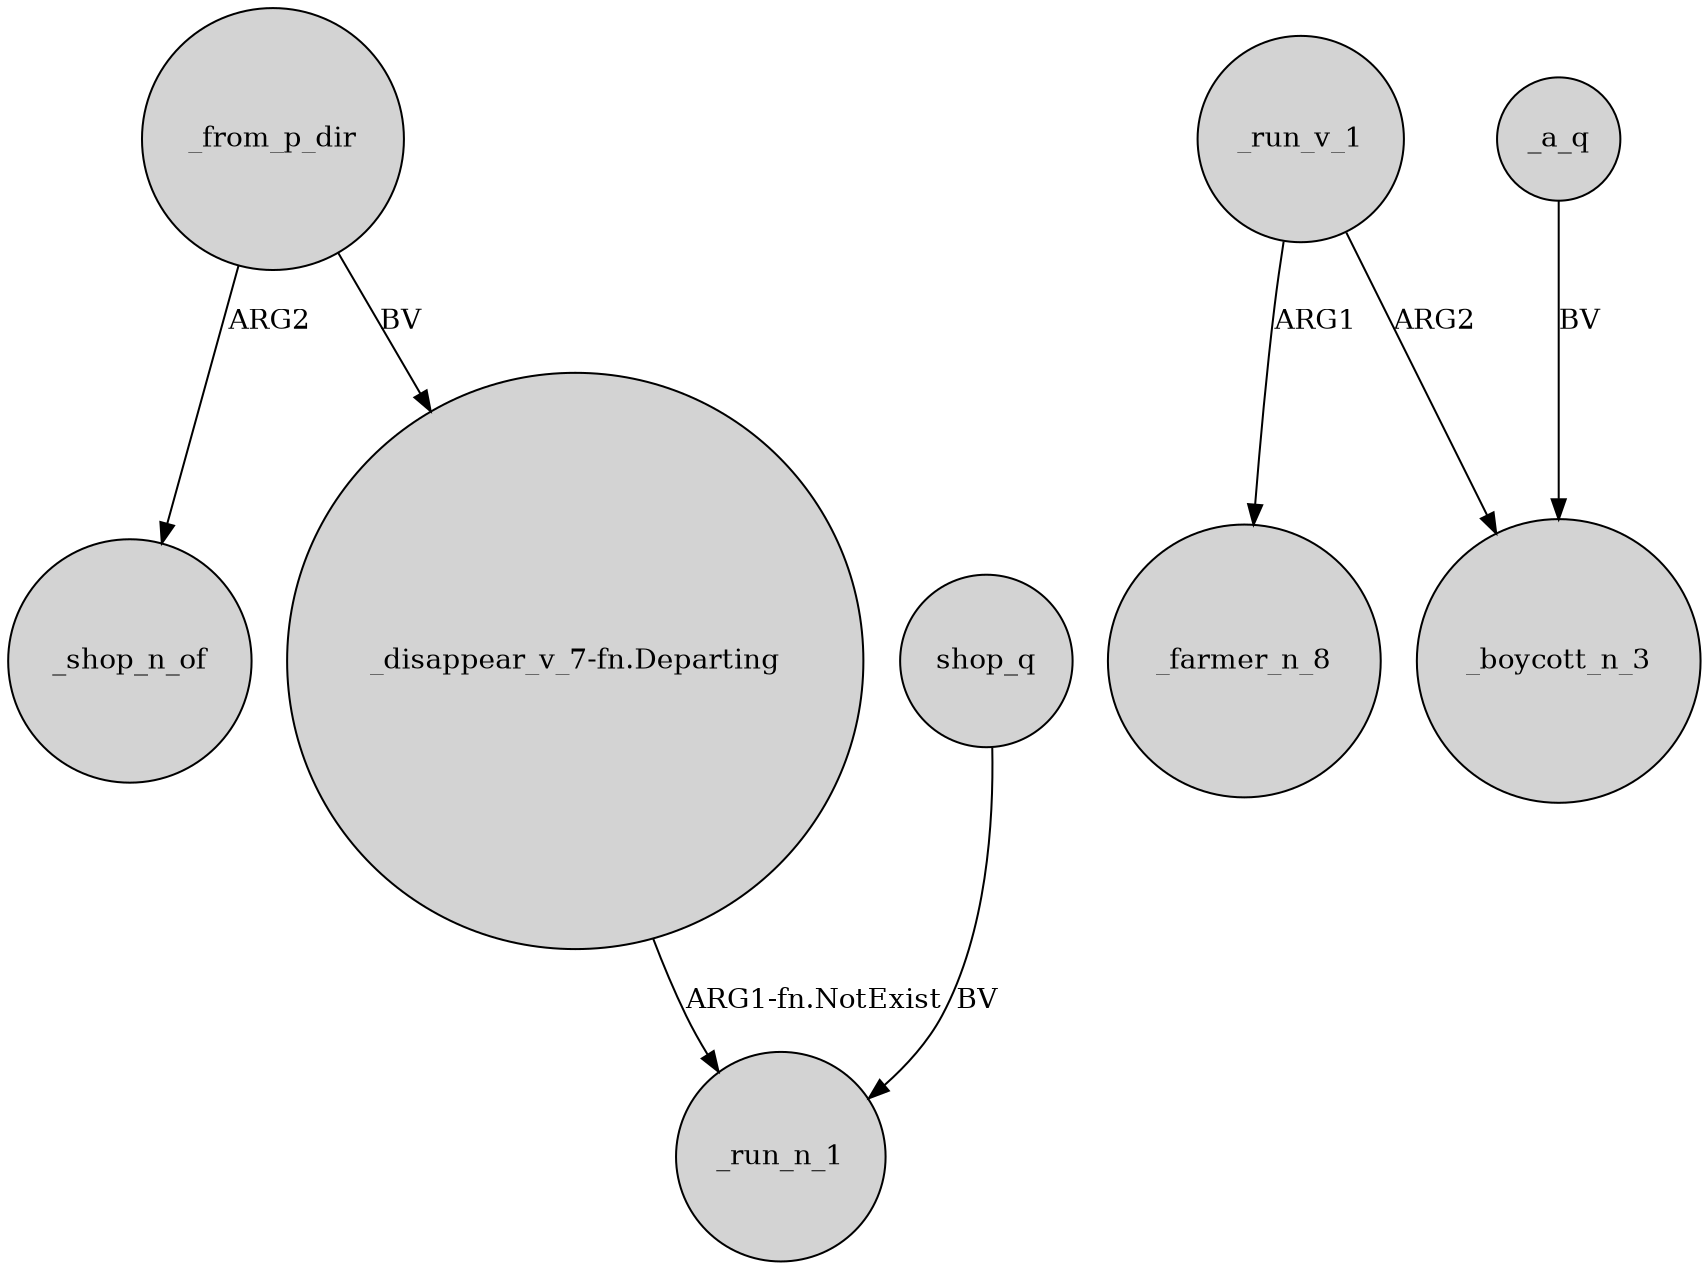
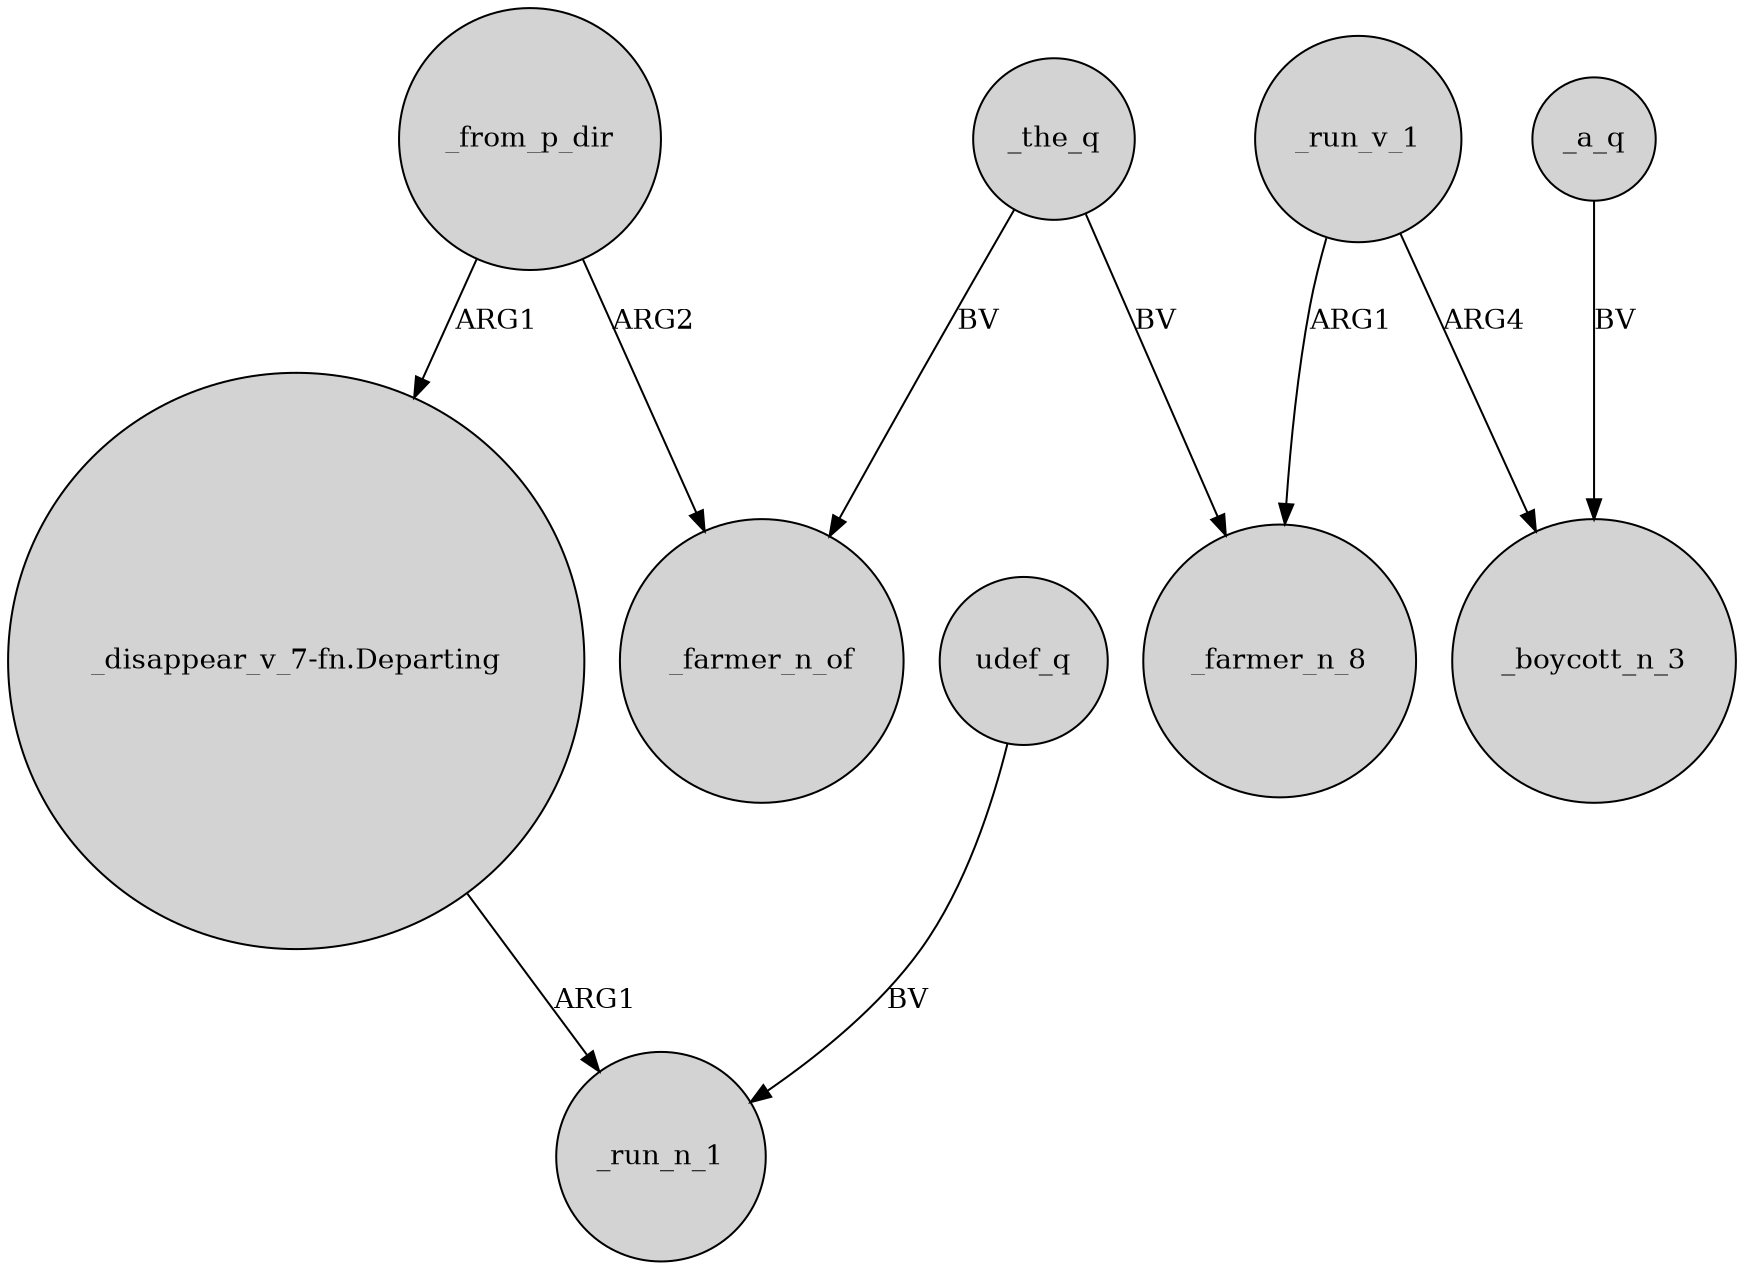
  digraph {
    node [shape=circle style=filled]
-   _shop_n_of
+   _the_q
+   _shop_n_of [label=_farmer_n_of]
    n3 [label=_farmer_n_8]
    _from_p_dir
    n5 [label="_disappear_v_7-fn.Departing"]
    n6 [label=_run_n_1]
    n7 [label=_boycott_n_3]
    _a_q
    _run_v_1
-   udef_q [label=shop_q]
+   udef_q
+   _the_q -> _shop_n_of [label=BV]
+   _the_q -> n3 [label=BV]
    _from_p_dir -> _shop_n_of [label=ARG2]
-   _from_p_dir -> n5 [label=BV]
-   n5 -> n6 [label="ARG1-fn.NotExist"]
+   _from_p_dir -> n5 [label=ARG1]
+   n5 -> n6 [label=ARG1]
    _a_q -> n7 [label=BV]
    _run_v_1 -> n3 [label=ARG1]
-   _run_v_1 -> n7 [label=ARG2]
+   _run_v_1 -> n7 [label=ARG4]
    udef_q -> n6 [label=BV]
  }
